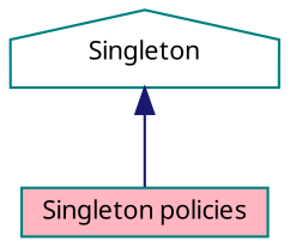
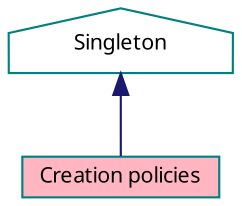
  digraph {
    rankdir=TB
    node [color=teal fontname="FreeSans.ttf" fontsize=10 style=filled]
-   n1 [fillcolor=lightpink fontcolor=black height=0.2 label="Singleton policies" shape=box width=0.4]
+   n1 [fillcolor=lightpink fontcolor=black height=0.2 label="Creation policies" shape=box width=0.4]
    n2 [height=0.2 label=Singleton shape=house width=0.4 fillcolor=white]
    n2 -> n1 [color=midnightblue dir=back fontname="FreeSans.ttf" fontsize=8 labelfontname="FreeSans.ttf" labelfontsize=8 shape=plaintext style=solid]
  }
